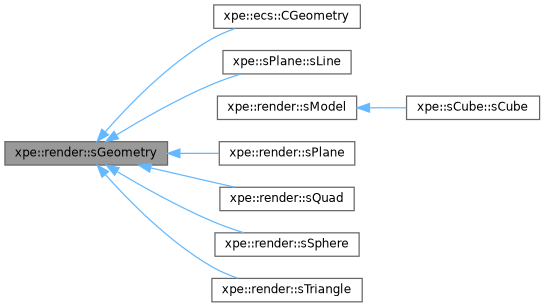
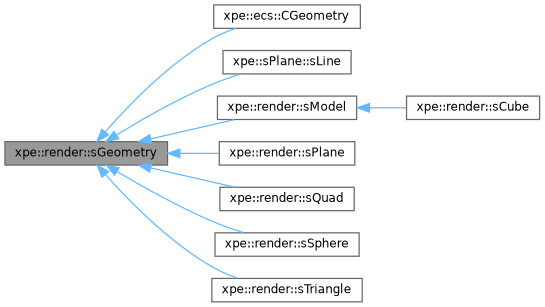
  digraph {
    rankdir=LR
    node [color=gray40 fillcolor=white fontname=Helvetica fontsize=10 shape=box style=filled]
    edge [color=steelblue1 dir=back fontname=Helvetica fontsize=10 labelfontname=Helvetica labelfontsize=10 style=solid]
    n1 [fillcolor=grey60 fontcolor=black height=0.2 label="xpe::render::sGeometry" width=0.4]
    n2 [height=0.2 label="xpe::ecs::CGeometry" width=0.4]
    n3 [height=0.2 label="xpe::sPlane::sLine" width=0.4]
    n4 [height=0.2 label="xpe::render::sModel" width=0.4]
    n5 [height=0.2 label="xpe::render::sPlane" width=0.4]
    n6 [height=0.2 label="xpe::render::sQuad" width=0.4]
    n7 [height=0.2 label="xpe::render::sSphere" width=0.4]
    n8 [height=0.2 label="xpe::render::sTriangle" width=0.4]
-   n9 [height=0.2 label="xpe::sCube::sCube" width=0.4]
+   n9 [height=0.2 label="xpe::render::sCube" width=0.4]
    n1 -> n2
    n1 -> n3
+   n1 -> n4
    n1 -> n5
    n1 -> n6
    n1 -> n7
    n1 -> n8
    n4 -> n9
  }
